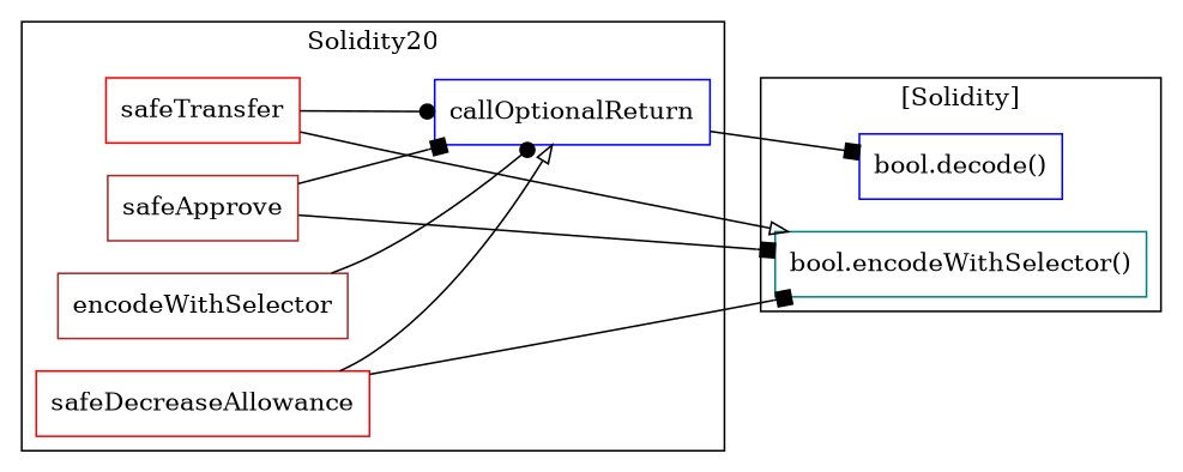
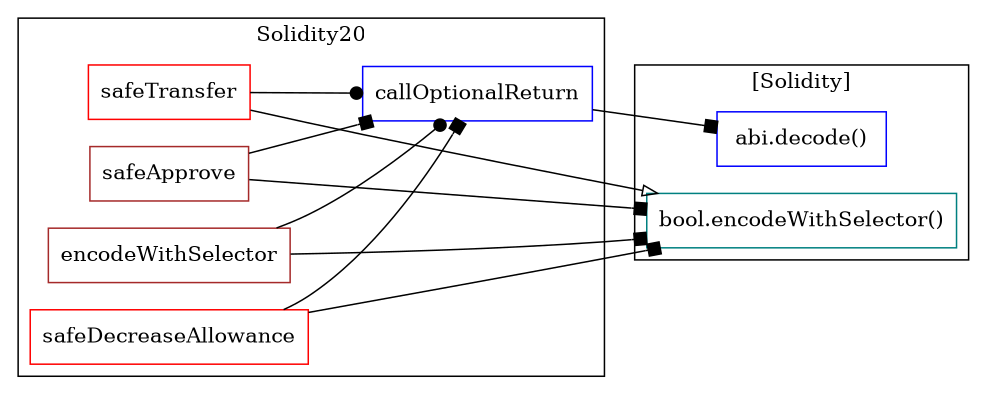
  strict digraph {
    rankdir=LR
    node [color=brown shape=box]
    edge [arrowhead=box]
    n1 [label=encodeWithSelector]
    n2 [color=blue label=callOptionalReturn]
    n3 [color=red label=safeDecreaseAllowance]
    n4 [color=red label=safeTransfer]
    n5 [label=safeApprove]
    n6 [color=teal label="bool.encodeWithSelector()"]
-   "abi.decode()" [color=blue label="bool.decode()"]
+   "abi.decode()" [color=blue]
    subgraph cluster_1 {
      label=Solidity20
      n1
      n2
      n3
      n4
      n5
    }
    subgraph cluster_2 {
      label="[Solidity]"
      n6
      "abi.decode()"
    }
    n1 -> n2 [arrowhead=dot]
+   n1 -> n6
    n2 -> "abi.decode()"
-   n3 -> n2 [arrowhead=onormal]
+   n3 -> n2
    n3 -> n6
    n4 -> n2 [arrowhead=dot]
    n4 -> n6 [arrowhead=onormal]
    n5 -> n2
    n5 -> n6
  }
